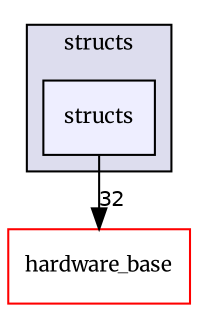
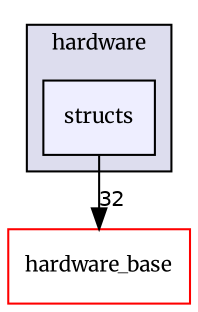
  digraph {
    compound=true
    fontname=Merriweather
    node [fontname=Merriweather fontsize=10 shape=box style=filled]
    n1 [fillcolor="#eeeeff" label=structs pencolor=black]
    n2 [color=red fillcolor=white label=hardware_base]
    subgraph cluster_1 {
      bgcolor="#ddddee"
      fontsize=10
-     label=structs
+     label=hardware
      pencolor=black
      n1
    }
    n1 -> n2 [headlabel=32 labeldistance=1.5 labelfontname=Helvetica labelfontsize=10 fontname=Merriweather]
  }
